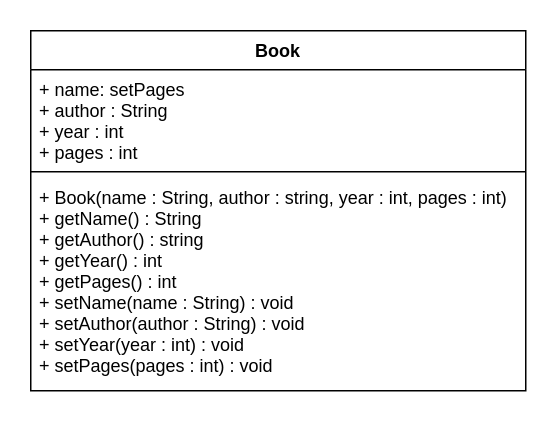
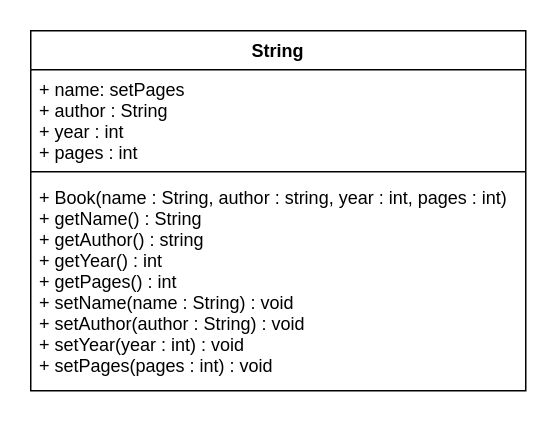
  <mxCell id="0" />
  <mxCell id="1" parent="0" />
- <mxCell id="2" value="Book" style="swimlane;fontStyle=1;align=center;verticalAlign=top;childLayout=stackLayout;horizontal=1;startSize=26;horizontalStack=0;resizeParent=1;resizeParentMax=0;resizeLast=0;collapsible=1;marginBottom=0;" vertex="1" parent="1"><mxGeometry x="20" y="20" width="330" height="240" as="geometry" /></mxCell>
+ <mxCell id="2" value="String" style="swimlane;fontStyle=1;align=center;verticalAlign=top;childLayout=stackLayout;horizontal=1;startSize=26;horizontalStack=0;resizeParent=1;resizeParentMax=0;resizeLast=0;collapsible=1;marginBottom=0;" vertex="1" parent="1"><mxGeometry x="20" y="20" width="330" height="240" as="geometry" /></mxCell>
  <mxCell id="3" value="+ name: setPages&#10;+ author : String&#10;+ year : int&#10;+ pages : int" style="text;strokeColor=none;fillColor=none;align=left;verticalAlign=top;spacingLeft=4;spacingRight=4;overflow=hidden;rotatable=0;points=[[0,0.5],[1,0.5]];portConstraint=eastwest;" vertex="1" parent="2"><mxGeometry y="26" width="330" height="64" as="geometry" /></mxCell>
  <mxCell id="4" value="" style="line;strokeWidth=1;fillColor=none;align=left;verticalAlign=middle;spacingTop=-1;spacingLeft=3;spacingRight=3;rotatable=0;labelPosition=right;points=[];portConstraint=eastwest;" vertex="1" parent="2"><mxGeometry y="90" width="330" height="8" as="geometry" /></mxCell>
  <mxCell id="5" value="+ Book(name : String, author : string, year : int, pages : int)&#10;+ getName() : String&#10;+ getAuthor() : string&#10;+ getYear() : int&#10;+ getPages() : int&#10;+ setName(name : String) : void&#10;+ setAuthor(author : String) : void&#10;+ setYear(year : int) : void&#10;+ setPages(pages : int) : void" style="text;strokeColor=none;fillColor=none;align=left;verticalAlign=top;spacingLeft=4;spacingRight=4;overflow=hidden;rotatable=0;points=[[0,0.5],[1,0.5]];portConstraint=eastwest;" vertex="1" parent="2"><mxGeometry y="98" width="330" height="142" as="geometry" /></mxCell>
